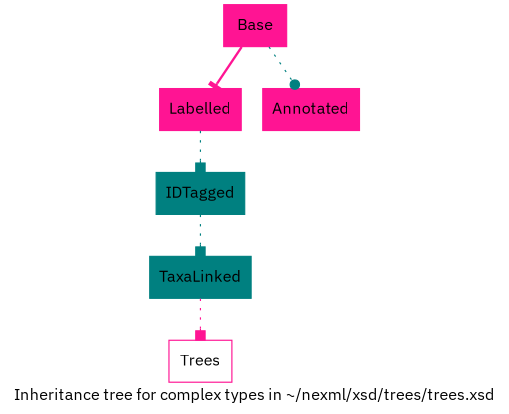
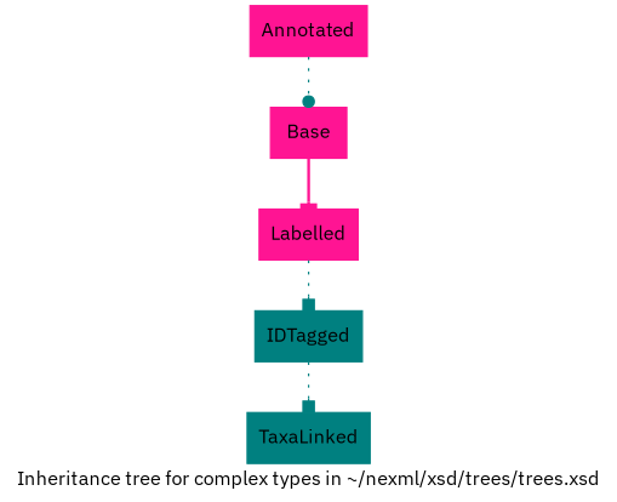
  digraph {
    fontname="IBM Plex Sans"
    label="Inheritance tree for complex types in ~/nexml/xsd/trees/trees.xsd"
    node [color=deeppink fontname="IBM Plex Sans" shape=box style=filled]
    edge [arrowhead=box color=teal fontname="IBM Plex Sans" style=dotted]
-   Trees [style=""]
    TaxaLinked [color=teal]
    IDTagged [color=teal]
    Labelled
    Base
    Annotated
-   TaxaLinked -> Trees [color=deeppink]
    IDTagged -> TaxaLinked
    Labelled -> IDTagged
    Base -> Labelled [arrowhead=tee color=deeppink style=bold]
-   Base -> Annotated [arrowhead=dot]
+   Annotated -> Base [arrowhead=dot]
  }
